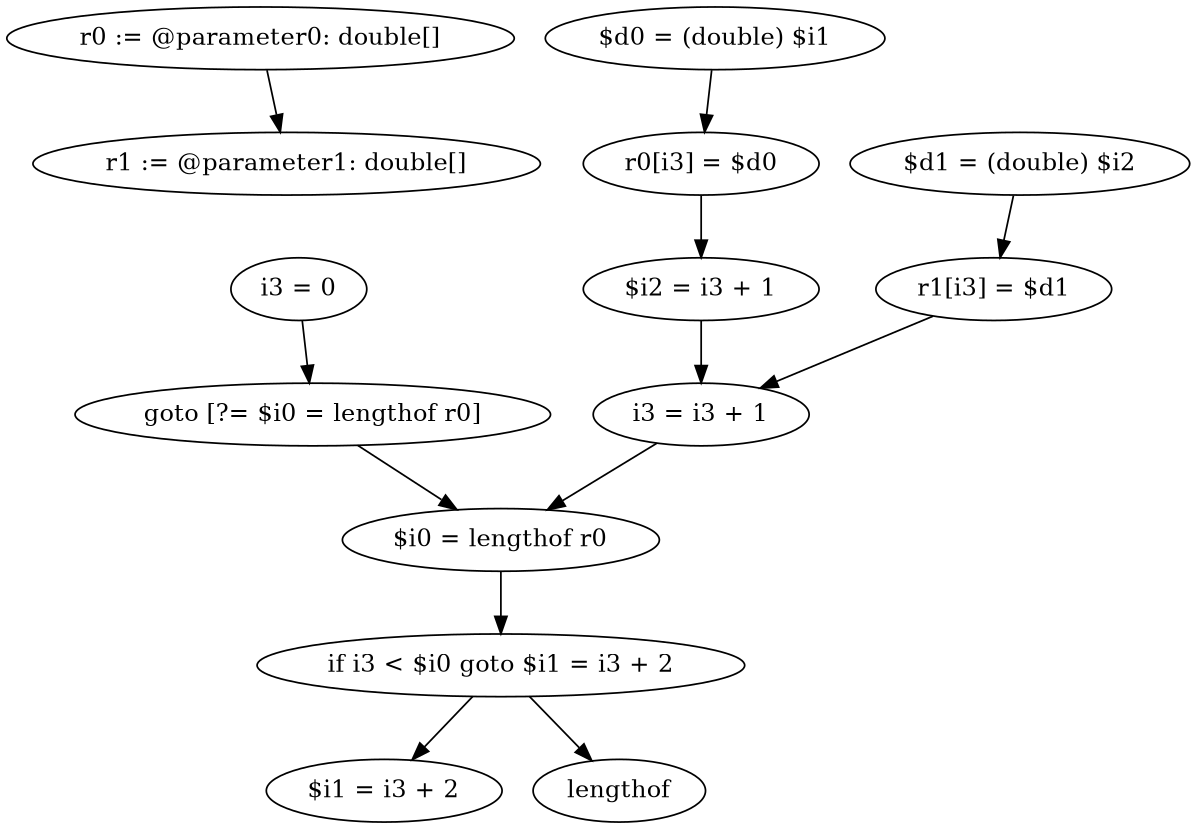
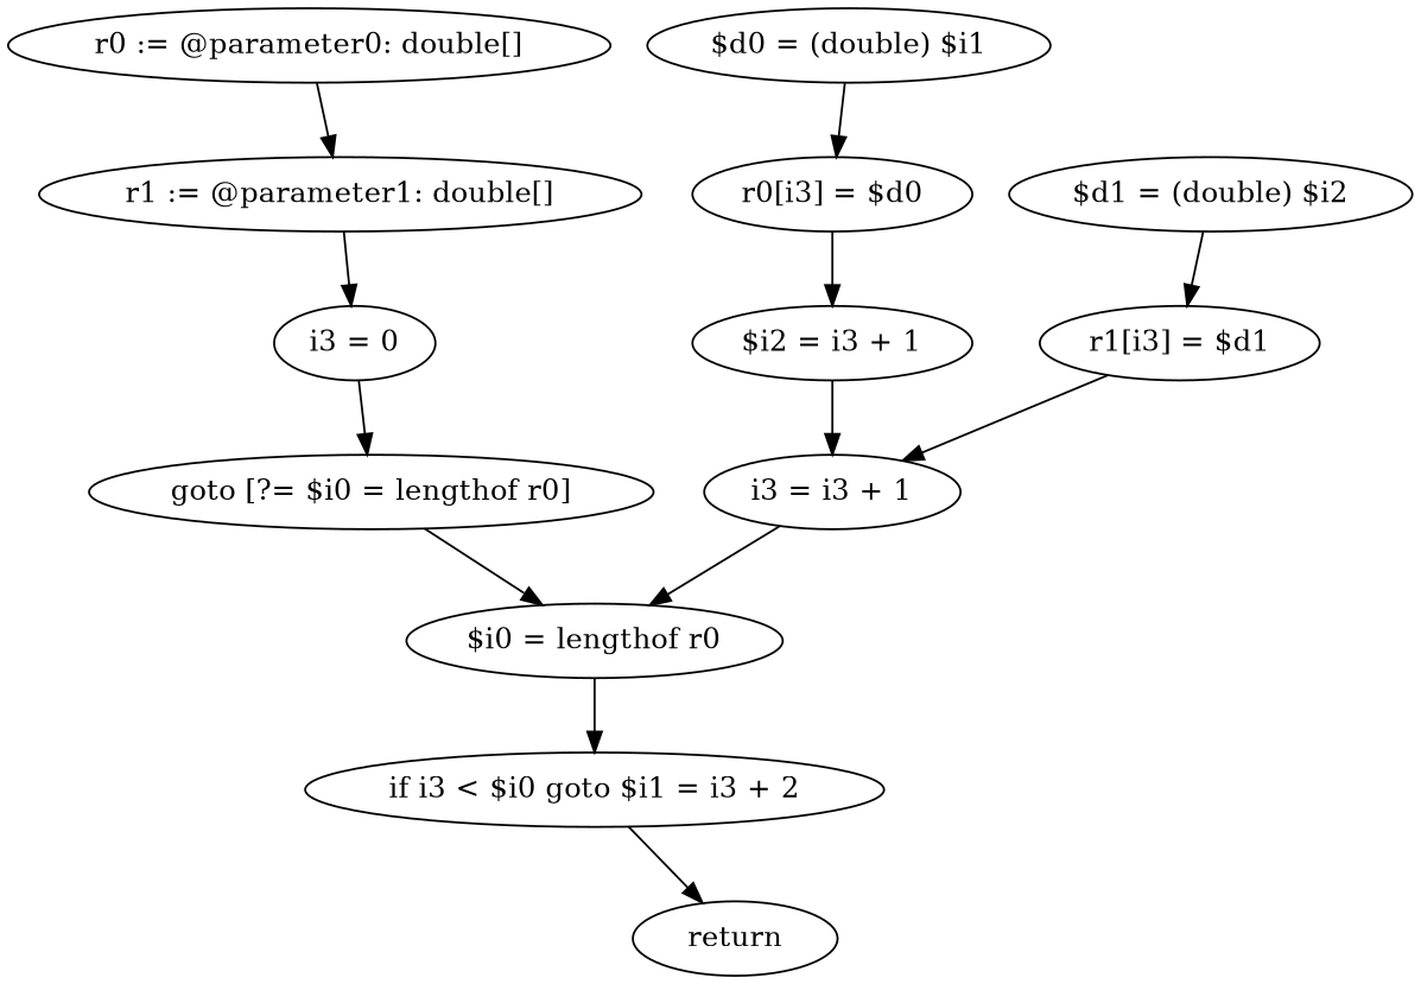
  digraph {
    "r0 := @parameter0: double[]"
    "r1 := @parameter1: double[]"
    "i3 = 0"
    "goto [?= $i0 = lengthof r0]"
    "$i0 = lengthof r0"
    "if i3 < $i0 goto $i1 = i3 + 2"
    "$d0 = (double) $i1"
    "r0[i3] = $d0"
    "$i2 = i3 + 1"
    "i3 = i3 + 1"
    "$d1 = (double) $i2"
    "r1[i3] = $d1"
-   "$i1 = i3 + 2"
-   return [label=lengthof]
+   return
    "r0 := @parameter0: double[]" -> "r1 := @parameter1: double[]"
+   "r1 := @parameter1: double[]" -> "i3 = 0"
    "i3 = 0" -> "goto [?= $i0 = lengthof r0]"
    "goto [?= $i0 = lengthof r0]" -> "$i0 = lengthof r0"
    "$i0 = lengthof r0" -> "if i3 < $i0 goto $i1 = i3 + 2"
-   "if i3 < $i0 goto $i1 = i3 + 2" -> "$i1 = i3 + 2"
    "if i3 < $i0 goto $i1 = i3 + 2" -> return
    "$d0 = (double) $i1" -> "r0[i3] = $d0"
    "r0[i3] = $d0" -> "$i2 = i3 + 1"
    "$i2 = i3 + 1" -> "i3 = i3 + 1"
    "i3 = i3 + 1" -> "$i0 = lengthof r0"
    "$d1 = (double) $i2" -> "r1[i3] = $d1"
    "r1[i3] = $d1" -> "i3 = i3 + 1"
  }
